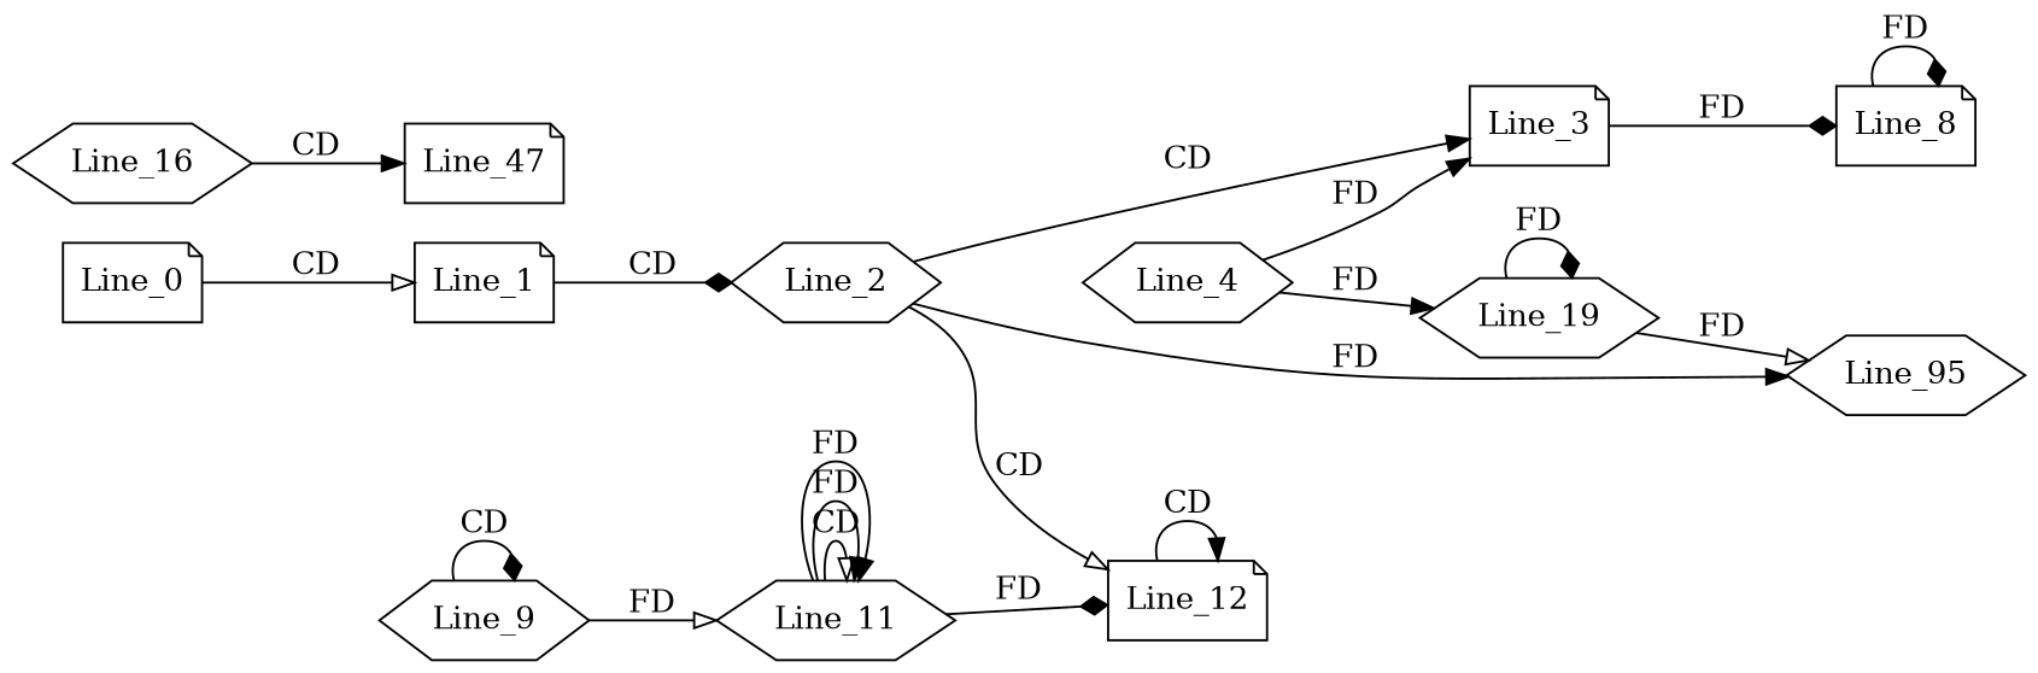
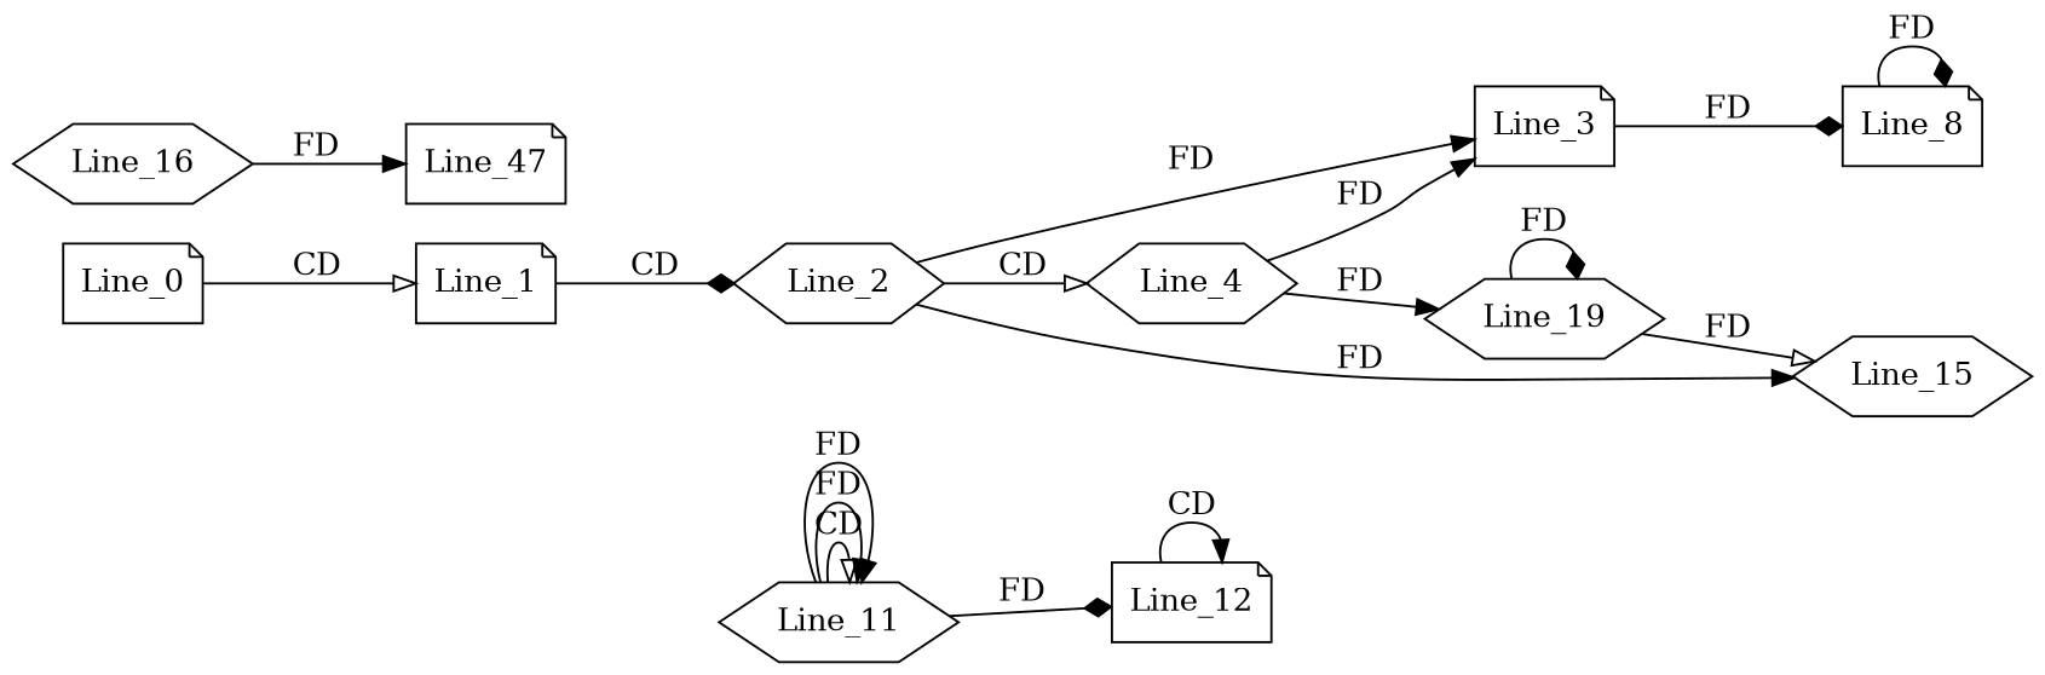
  digraph {
    rankdir=LR
    node [shape=hexagon]
    edge [arrowhead=normal]
    Line_0 [shape=note]
    Line_1 [shape=note]
    Line_2
    Line_3 [shape=note]
    Line_4
-   Line_15 [label=Line_95]
+   Line_15
    Line_8 [shape=note]
    n8 [label=Line_19]
    Line_12 [shape=note]
-   Line_9
    Line_11
    n12 [label=Line_47 shape=note]
    Line_16
    Line_0 -> Line_1 [arrowhead=onormal label=CD]
    Line_1 -> Line_2 [arrowhead=diamond label=CD]
-   Line_2 -> Line_3 [label=CD]
-   Line_2 -> Line_12 [arrowhead=onormal label=CD]
+   Line_2 -> Line_3 [label=FD]
+   Line_2 -> Line_4 [arrowhead=onormal label=CD]
    Line_2 -> Line_15 [label=FD]
    Line_3 -> Line_8 [arrowhead=diamond label=FD]
    Line_4 -> Line_3 [label=FD]
    Line_4 -> n8 [label=FD]
    Line_8 -> Line_8 [arrowhead=diamond label=FD]
    n8 -> Line_15 [arrowhead=onormal label=FD]
    n8 -> n8 [arrowhead=diamond label=FD]
    Line_12 -> Line_12 [label=CD]
-   Line_9 -> Line_9 [arrowhead=diamond label=CD]
-   Line_9 -> Line_11 [arrowhead=onormal label=FD]
    Line_11 -> Line_12 [arrowhead=diamond label=FD]
    Line_11 -> Line_11 [arrowhead=onormal label=CD]
    Line_11 -> Line_11 [label=FD]
    Line_11 -> Line_11 [label=FD]
-   Line_16 -> n12 [label=CD]
+   Line_16 -> n12 [label=FD]
  }
